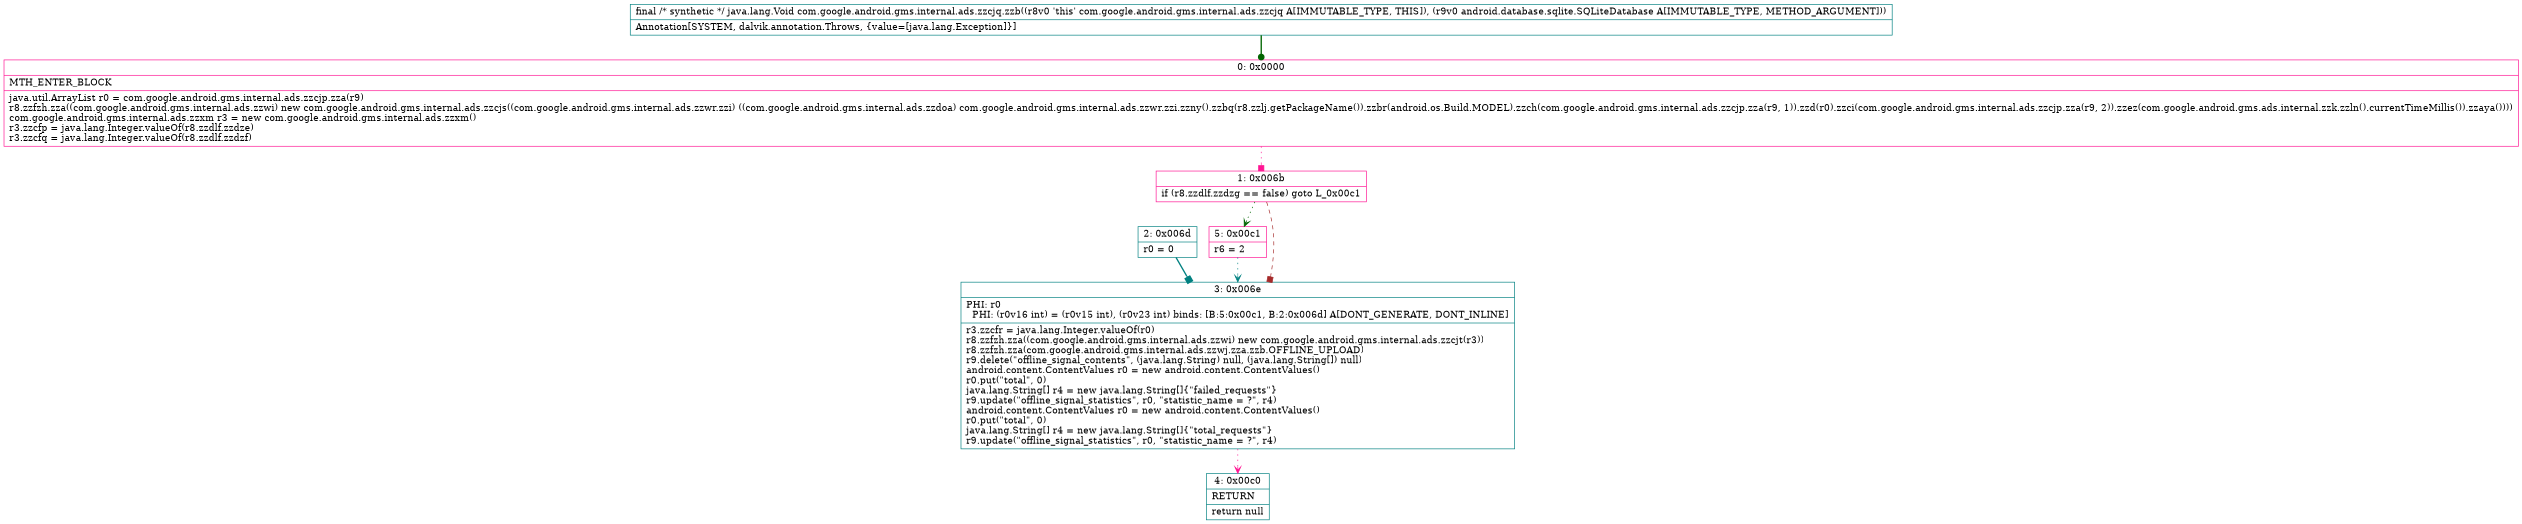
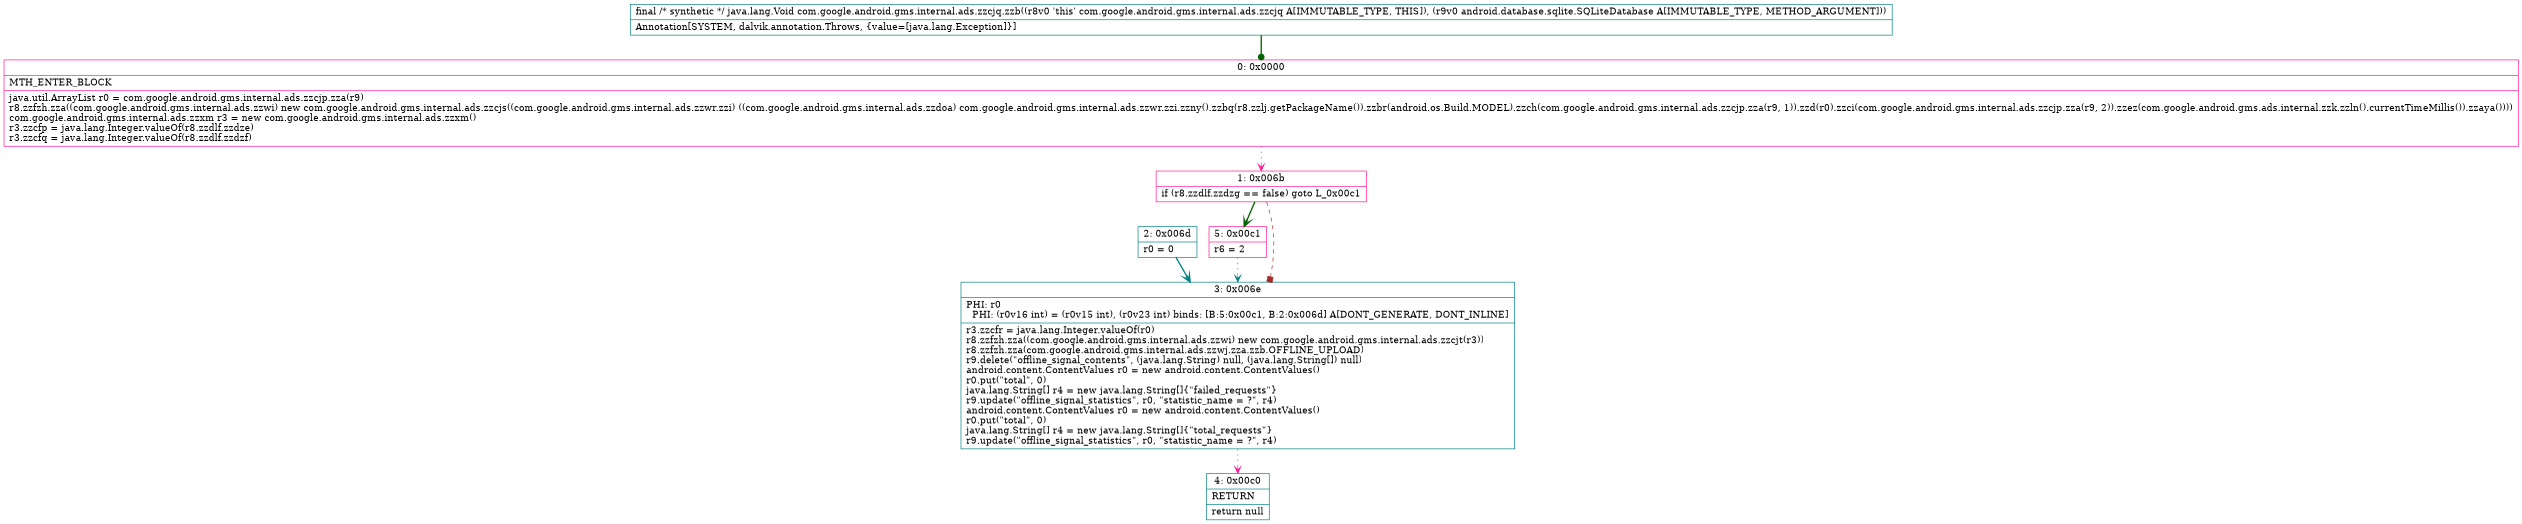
  digraph {
    node [color=teal shape=record]
    edge [arrowhead=box color=deeppink style=dotted]
    n1 [color=deeppink label="{0\:\ 0x0000|MTH_ENTER_BLOCK\l|java.util.ArrayList r0 = com.google.android.gms.internal.ads.zzcjp.zza(r9)\lr8.zzfzh.zza((com.google.android.gms.internal.ads.zzwi) new com.google.android.gms.internal.ads.zzcjs((com.google.android.gms.internal.ads.zzwr.zzi) ((com.google.android.gms.internal.ads.zzdoa) com.google.android.gms.internal.ads.zzwr.zzi.zzny().zzbq(r8.zzlj.getPackageName()).zzbr(android.os.Build.MODEL).zzch(com.google.android.gms.internal.ads.zzcjp.zza(r9, 1)).zzd(r0).zzci(com.google.android.gms.internal.ads.zzcjp.zza(r9, 2)).zzez(com.google.android.gms.ads.internal.zzk.zzln().currentTimeMillis()).zzaya())))\lcom.google.android.gms.internal.ads.zzxm r3 = new com.google.android.gms.internal.ads.zzxm()\lr3.zzcfp = java.lang.Integer.valueOf(r8.zzdlf.zzdze)\lr3.zzcfq = java.lang.Integer.valueOf(r8.zzdlf.zzdzf)\l}"]
    n2 [color=deeppink label="{1\:\ 0x006b|if (r8.zzdlf.zzdzg == false) goto L_0x00c1\l}"]
    n3 [color=deeppink label="{5\:\ 0x00c1|r6 = 2\l}"]
    n4 [label="{3\:\ 0x006e|PHI: r0 \l  PHI: (r0v16 int) = (r0v15 int), (r0v23 int) binds: [B:5:0x00c1, B:2:0x006d] A[DONT_GENERATE, DONT_INLINE]\l|r3.zzcfr = java.lang.Integer.valueOf(r0)\lr8.zzfzh.zza((com.google.android.gms.internal.ads.zzwi) new com.google.android.gms.internal.ads.zzcjt(r3))\lr8.zzfzh.zza(com.google.android.gms.internal.ads.zzwj.zza.zzb.OFFLINE_UPLOAD)\lr9.delete(\"offline_signal_contents\", (java.lang.String) null, (java.lang.String[]) null)\landroid.content.ContentValues r0 = new android.content.ContentValues()\lr0.put(\"total\", 0)\ljava.lang.String[] r4 = new java.lang.String[]\{\"failed_requests\"\}\lr9.update(\"offline_signal_statistics\", r0, \"statistic_name = ?\", r4)\landroid.content.ContentValues r0 = new android.content.ContentValues()\lr0.put(\"total\", 0)\ljava.lang.String[] r4 = new java.lang.String[]\{\"total_requests\"\}\lr9.update(\"offline_signal_statistics\", r0, \"statistic_name = ?\", r4)\l}"]
    n5 [label="{2\:\ 0x006d|r0 = 0\l}"]
    n6 [label="{4\:\ 0x00c0|RETURN\l|return null\l}"]
    n7 [label="{final \/* synthetic *\/ java.lang.Void com.google.android.gms.internal.ads.zzcjq.zzb((r8v0 'this' com.google.android.gms.internal.ads.zzcjq A[IMMUTABLE_TYPE, THIS]), (r9v0 android.database.sqlite.SQLiteDatabase A[IMMUTABLE_TYPE, METHOD_ARGUMENT]))  | Annotation[SYSTEM, dalvik.annotation.Throws, \{value=[java.lang.Exception]\}]\l}"]
-   n1 -> n2
-   n2 -> n3 [arrowhead=vee color=darkgreen]
+   n1 -> n2 [arrowhead=vee]
+   n2 -> n3 [arrowhead=vee color=darkgreen style=bold]
    n2 -> n4 [color=brown style=dashed]
    n3 -> n4 [arrowhead=vee color=teal]
    n4 -> n6 [arrowhead=vee]
-   n5 -> n4 [color=teal style=bold]
+   n5 -> n4 [arrowhead=vee color=teal style=bold]
    n7 -> n1 [arrowhead=dot color=darkgreen style=bold]
  }
